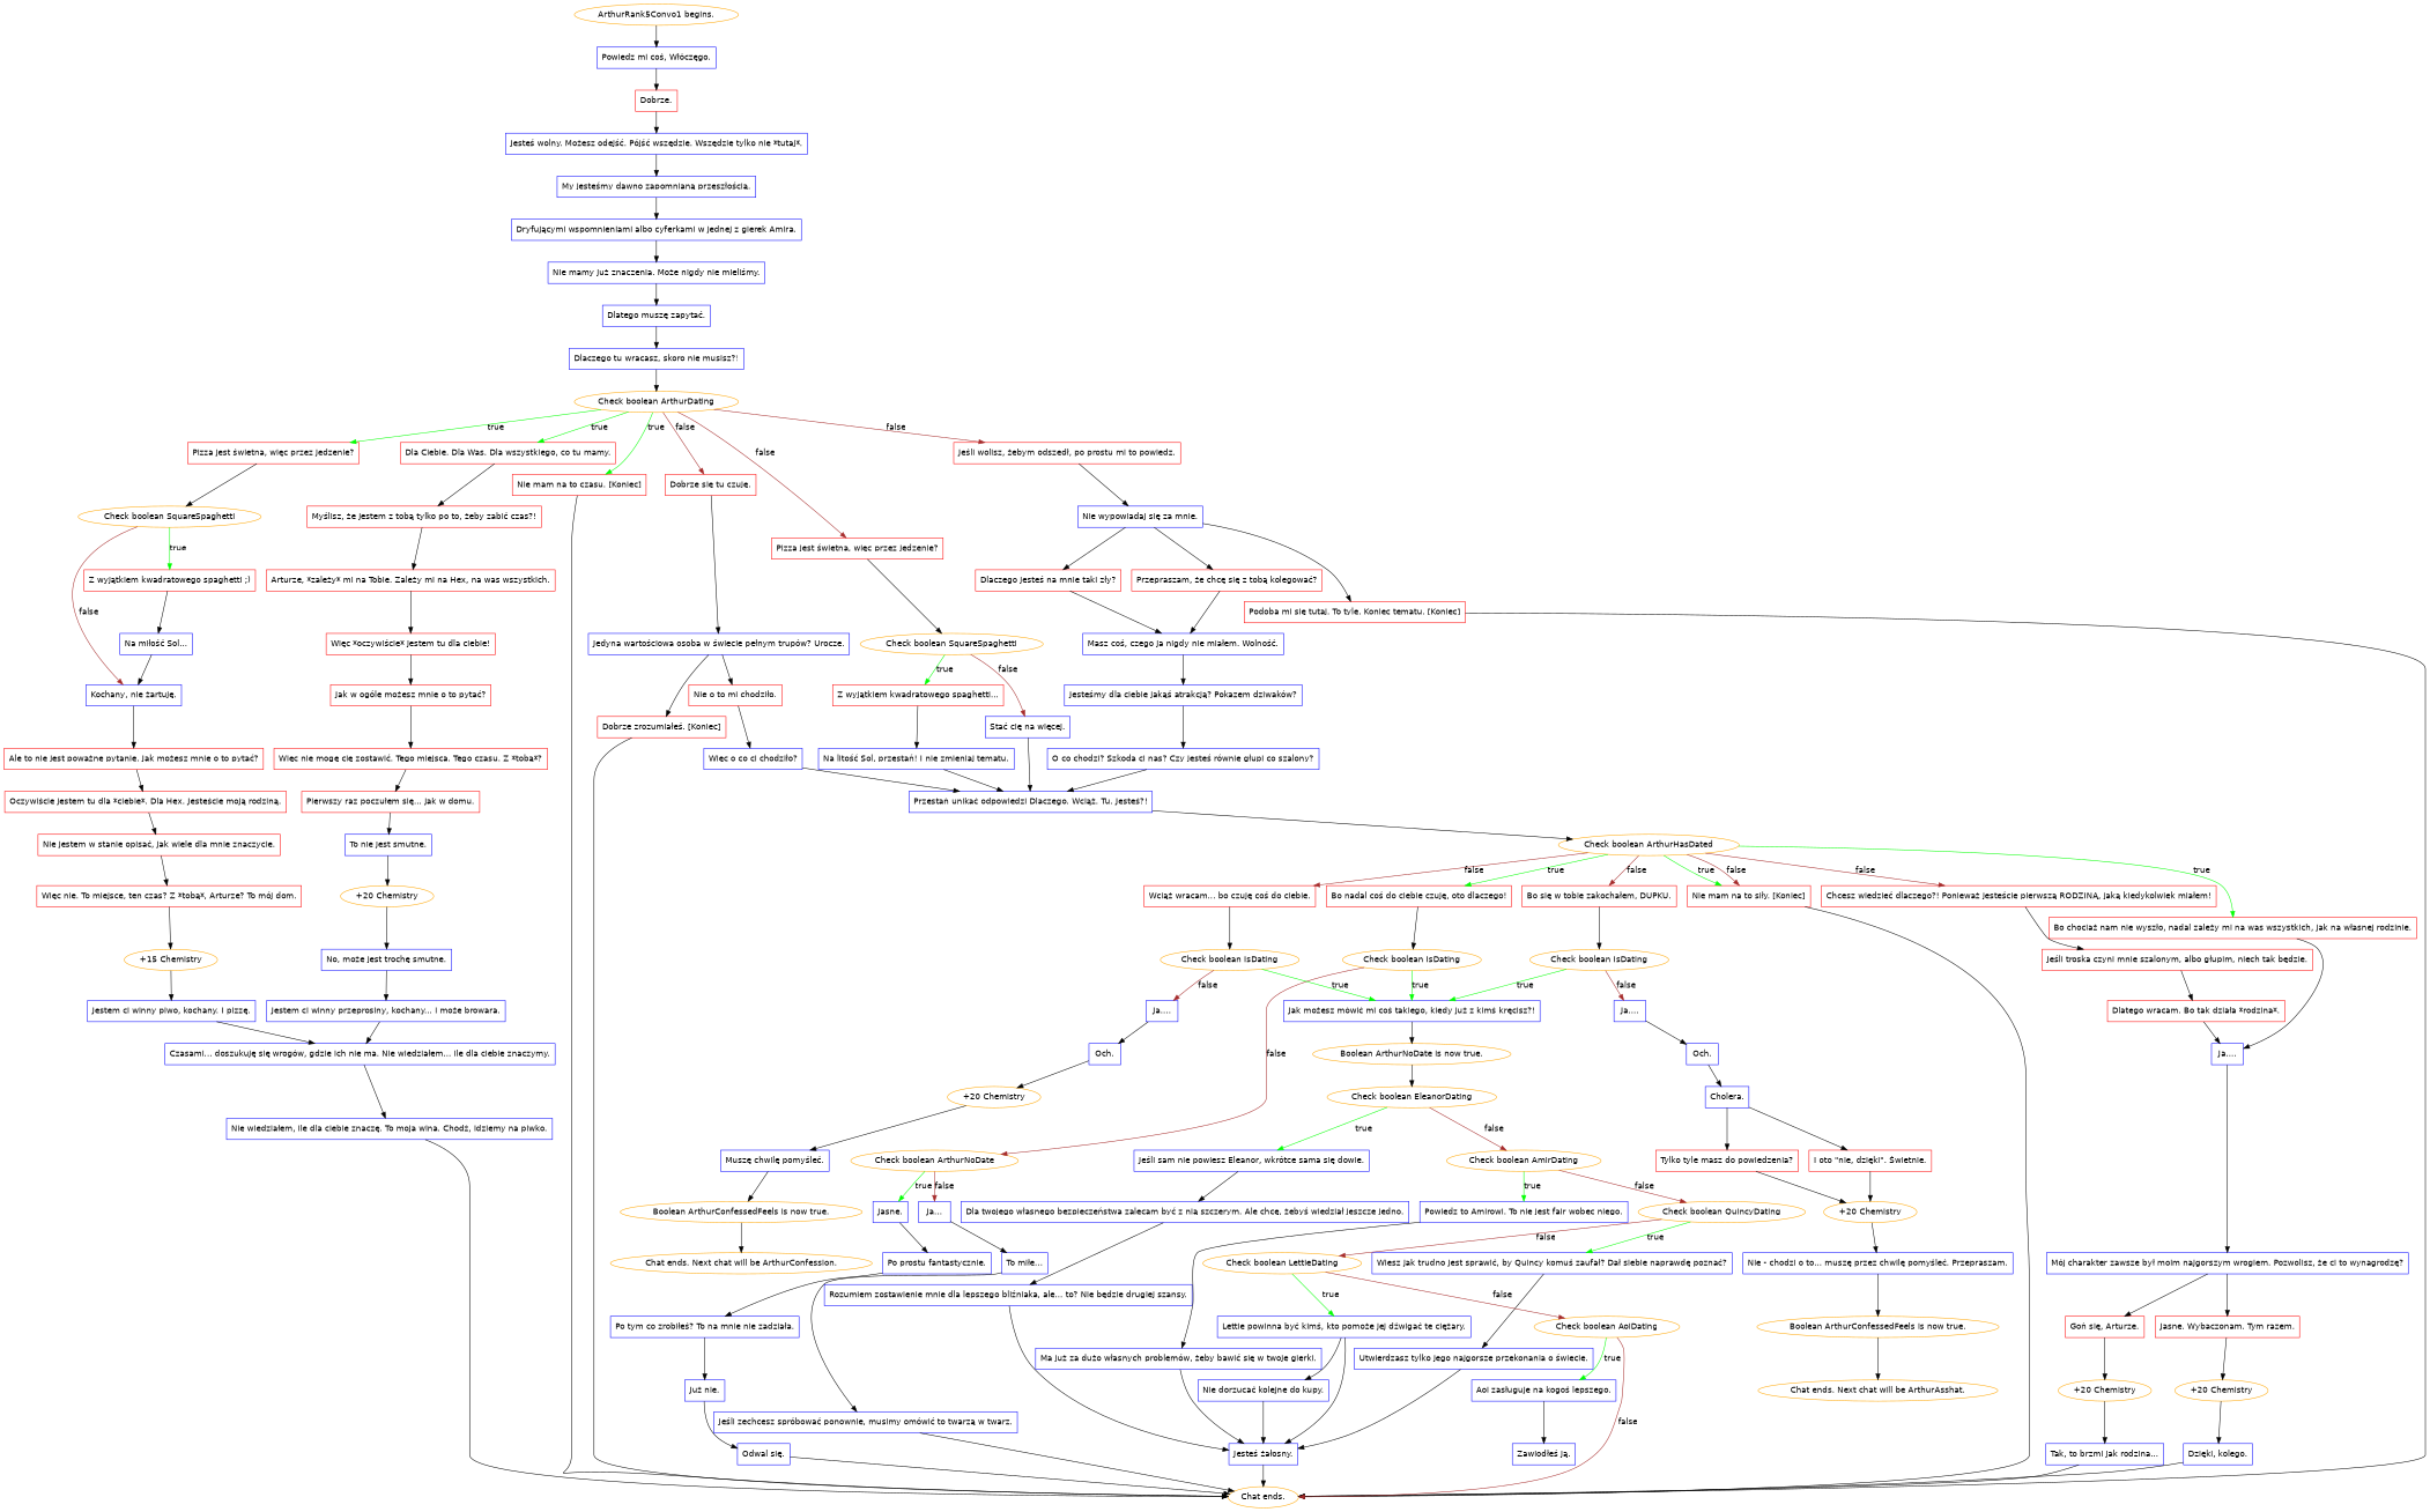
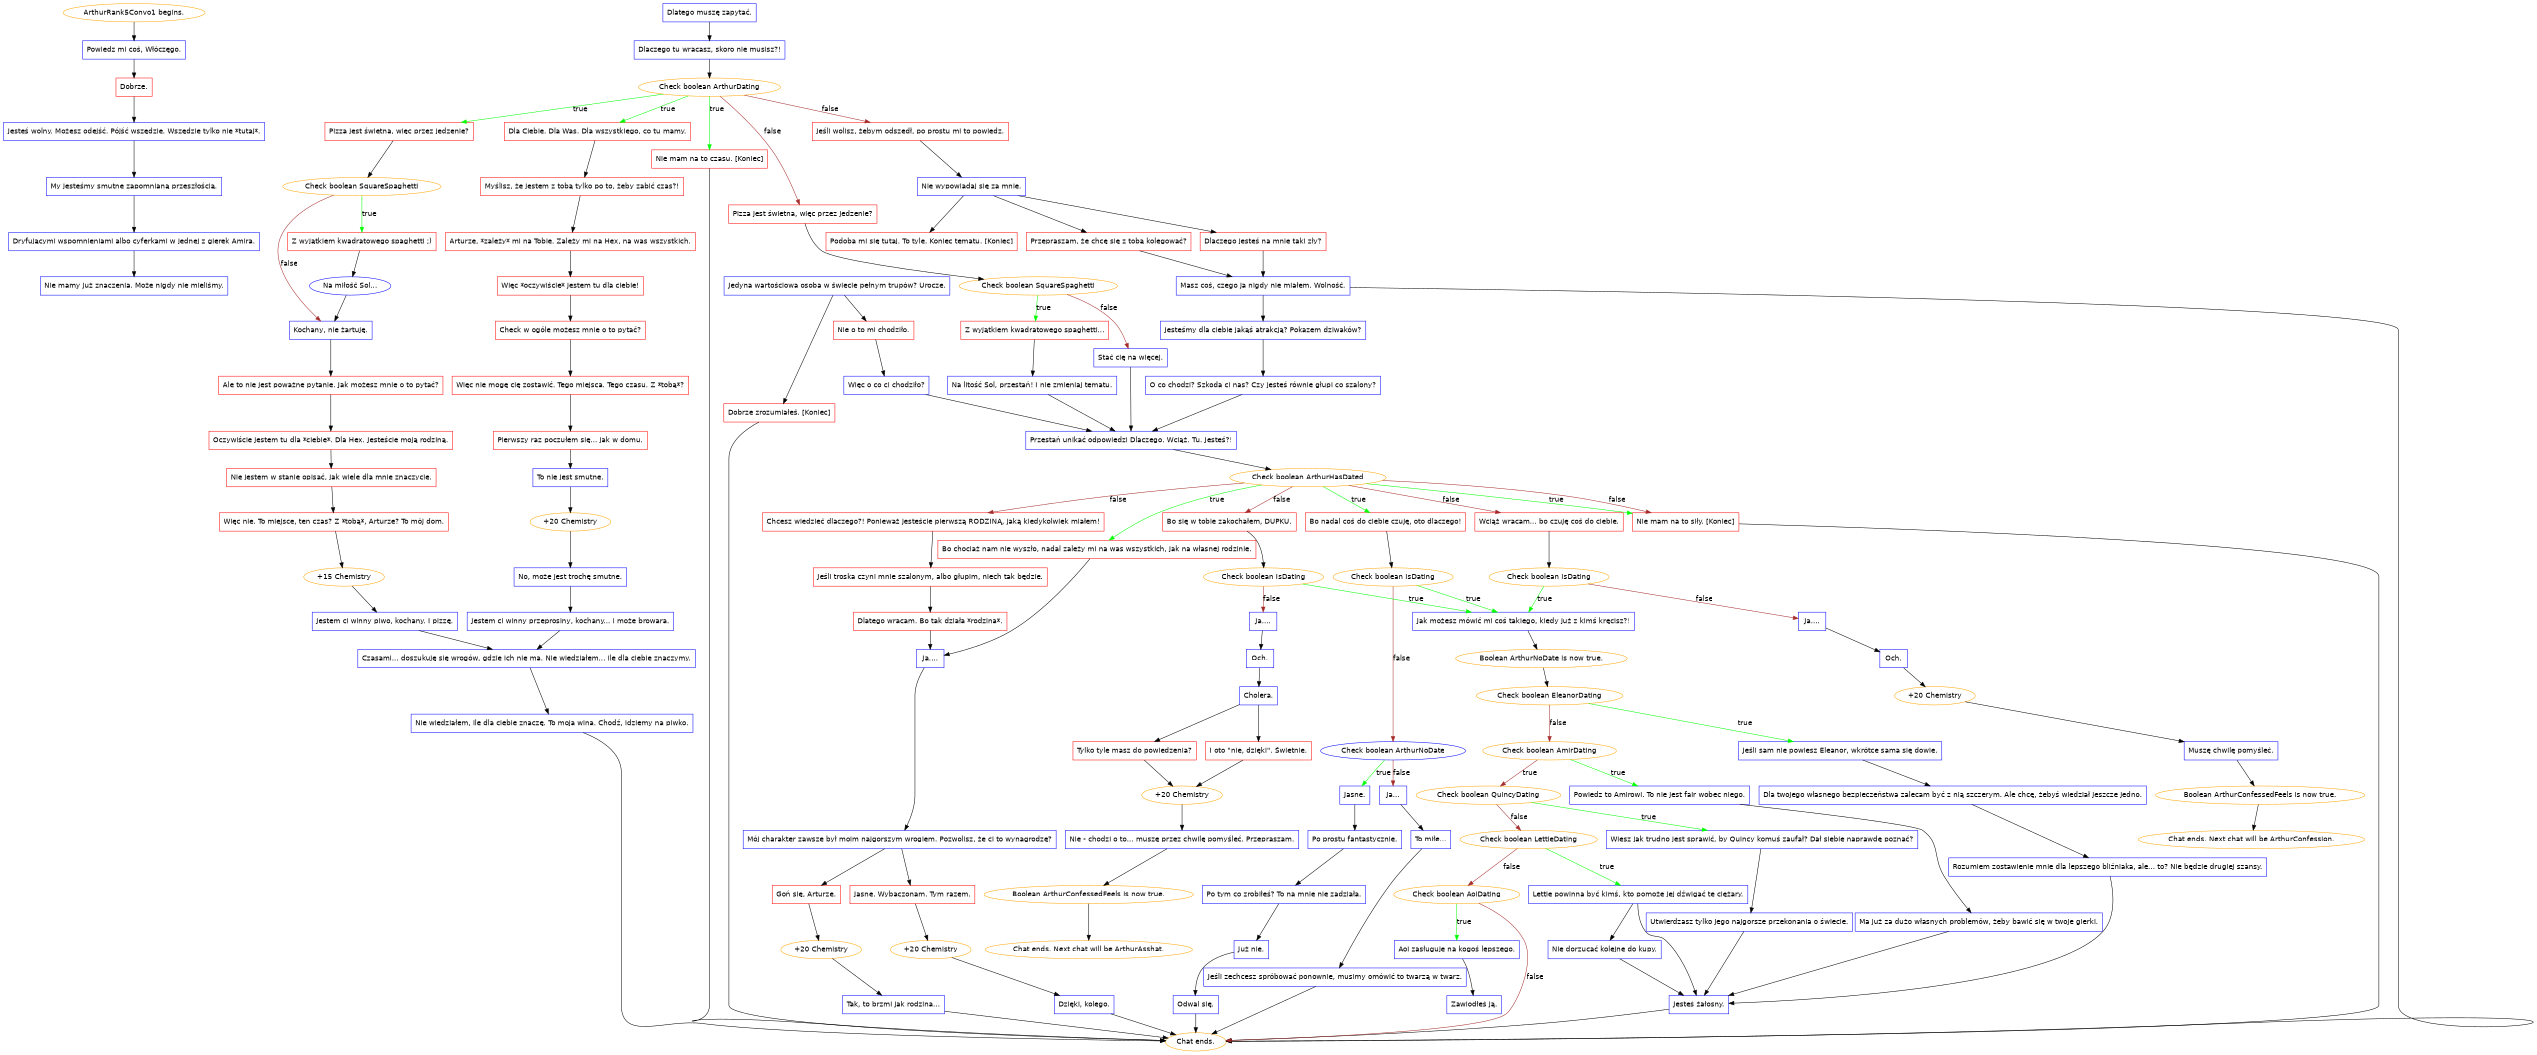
  digraph {
    fontname="DejaVu Sans"
    node [color=blue fontname="DejaVu Sans" shape=box]
    edge [fontname="DejaVu Sans"]
    "ArthurRank5Convo1 begins." [color=orange shape=""]
    n2 [label="Powiedz mi coś, Włóczęgo."]
    n3 [color=red label="Dobrze."]
    n4 [label="Jesteś wolny. Możesz odejść. Pójść wszędzie. Wszędzie tylko nie *tutaj*."]
-   n5 [label="My jesteśmy dawno zapomnianą przeszłością."]
+   n5 [label="My jesteśmy smutne zapomnianą przeszłością."]
    "Chat ends." [color=orange shape=""]
    n7 [label="Dryfującymi wspomnieniami albo cyferkami w jednej z gierek Amira."]
    n8 [label="Nie mamy już znaczenia. Może nigdy nie mieliśmy."]
    n9 [label="Dlatego muszę zapytać."]
    n10 [label="Dlaczego tu wracasz, skoro nie musisz?!"]
    n11 [color=orange label="Check boolean ArthurDating" shape=""]
    n12 [color=red label="Pizza jest świetna, więc przez jedzenie?"]
    n13 [color=red label="Dla Ciebie. Dla Was. Dla wszystkiego, co tu mamy."]
    n14 [color=red label="Nie mam na to czasu. [Koniec]"]
-   n15 [color=red label="Dobrze się tu czuję."]
    n16 [color=red label="Pizza jest świetna, więc przez jedzenie?"]
    n17 [color=red label="Jeśli wolisz, żebym odszedł, po prostu mi to powiedz."]
    n18 [color=orange label="Check boolean SquareSpaghetti" shape=""]
    n19 [color=red label="Myślisz, że jestem z tobą tylko po to, żeby zabić czas?!"]
    n20 [label="Jedyna wartościowa osoba w świecie pełnym trupów? Urocze."]
    n21 [color=orange label="Check boolean SquareSpaghetti" shape=""]
    n22 [label="Nie wypowiadaj się za mnie."]
    n23 [color=red label="Z wyjątkiem kwadratowego spaghetti ;)"]
    n24 [label="Kochany, nie żartuję."]
    n25 [color=red label="Arturze, *zależy* mi na Tobie. Zależy mi na Hex, na was wszystkich."]
    n26 [color=red label="Nie o to mi chodziło."]
    n27 [color=red label="Dobrze zrozumiałeś. [Koniec]"]
    n28 [color=red label="Z wyjątkiem kwadratowego spaghetti..."]
    n29 [label="Stać cię na więcej."]
    n30 [color=red label="Podoba mi się tutaj. To tyle. Koniec tematu. [Koniec]"]
    n31 [color=red label="Dlaczego jesteś na mnie taki zły?"]
    n32 [color=red label="Przepraszam, że chcę się z tobą kolegować?"]
-   n33 [label="Na miłość Sol..."]
+   n33 [label="Na miłość Sol..." shape=ellipse]
    n34 [color=red label="Ale to nie jest poważne pytanie. Jak możesz mnie o to pytać?"]
    n35 [color=red label="Więc *oczywiście* jestem tu dla ciebie!"]
    n36 [label="Więc o co ci chodziło?"]
    n37 [label="Na litość Sol, przestań! I nie zmieniaj tematu."]
    n38 [label="Przestań unikać odpowiedzi Dlaczego. Wciąż. Tu. Jesteś?!"]
    n39 [label="Masz coś, czego ja nigdy nie miałem. Wolność."]
    n40 [color=red label="Oczywiście jestem tu dla *ciebie*. Dla Hex. Jesteście moją rodziną."]
-   n41 [color=red label="Jak w ogóle możesz mnie o to pytać?"]
+   n41 [color=red label="Check w ogóle możesz mnie o to pytać?"]
    n42 [color=orange label="Check boolean ArthurHasDated" shape=""]
    n43 [label="Jesteśmy dla ciebie jakąś atrakcją? Pokazem dziwaków?"]
    n44 [color=red label="Nie jestem w stanie opisać, jak wiele dla mnie znaczycie."]
    n45 [color=red label="Więc nie mogę cię zostawić. Tego miejsca. Tego czasu. Z *tobą*?"]
    n46 [color=red label="Nie mam na to siły. [Koniec]"]
    n47 [color=red label="Bo chociaż nam nie wyszło, nadal zależy mi na was wszystkich, jak na własnej rodzinie."]
    n48 [color=red label="Bo nadal coś do ciebie czuję, oto dlaczego!"]
    n49 [color=red label="Bo się w tobie zakochałem, DUPKU."]
    n50 [color=red label="Wciąż wracam... bo czuję coś do ciebie."]
    n51 [color=red label="Chcesz wiedzieć dlaczego?! Ponieważ jesteście pierwszą RODZINĄ, jaką kiedykolwiek miałem!"]
    n52 [label="O co chodzi? Szkoda ci nas? Czy jesteś równie głupi co szalony?"]
    n53 [color=red label="Więc nie. To miejsce, ten czas? Z *tobą*, Arturze? To mój dom."]
    n54 [color=red label="Pierwszy raz poczułem się... jak w domu."]
    n55 [label="Ja...."]
    n56 [color=orange label="Check boolean IsDating" shape=""]
    n57 [color=orange label="Check boolean IsDating" shape=""]
    n58 [color=orange label="Check boolean IsDating" shape=""]
    n59 [color=red label="Jeśli troska czyni mnie szalonym, albo głupim, niech tak będzie."]
    n60 [color=orange label="+15 Chemistry" shape=""]
    n61 [label="To nie jest smutne."]
    n62 [label="Mój charakter zawsze był moim najgorszym wrogiem. Pozwolisz, że ci to wynagrodzę?"]
    n63 [label="Jak możesz mówić mi coś takiego, kiedy już z kimś kręcisz?!"]
-   n64 [color=orange label="Check boolean ArthurNoDate" shape=""]
+   n64 [label="Check boolean ArthurNoDate" shape=""]
    n65 [label="Ja...."]
    n66 [label="Ja...."]
    n67 [color=red label="Dlatego wracam. Bo tak działa *rodzina*."]
    n68 [label="Jestem ci winny piwo, kochany. I pizzę."]
    n69 [color=orange label="+20 Chemistry" shape=""]
    n70 [color=red label="Goń się, Arturze."]
    n71 [color=red label="Jasne. Wybaczonam. Tym razem."]
    n72 [color=orange label="Boolean ArthurNoDate is now true." shape=""]
    n73 [label="Jasne."]
    n74 [label="Ja..."]
    n75 [label="Och."]
    n76 [label="Och."]
    n77 [label="Czasami... doszukuję się wrogów, gdzie ich nie ma. Nie wiedziałem... ile dla ciebie znaczymy."]
    n78 [label="No, może jest trochę smutne."]
    n79 [color=orange label="+20 Chemistry" shape=""]
    n80 [color=orange label="+20 Chemistry" shape=""]
    n81 [color=orange label="Check boolean EleanorDating" shape=""]
    n82 [label="Po prostu fantastycznie."]
    n83 [label="To miłe..."]
    n84 [label="Cholera."]
    n85 [color=orange label="+20 Chemistry" shape=""]
    n86 [label="Nie wiedziałem, ile dla ciebie znaczę. To moja wina. Chodź, idziemy na piwko."]
    n87 [label="Jestem ci winny przeprosiny, kochany... i może browara."]
    n88 [label="Tak, to brzmi jak rodzina..."]
    n89 [label="Dzięki, kolego."]
    n90 [label="Jeśli sam nie powiesz Eleanor, wkrótce sama się dowie."]
    n91 [color=orange label="Check boolean AmirDating" shape=""]
    n92 [label="Po tym co zrobiłeś? To na mnie nie zadziała."]
    n93 [label="Jeśli zechcesz spróbować ponownie, musimy omówić to twarzą w twarz."]
    n94 [color=red label="I oto \"nie, dzięki\". Świetnie."]
    n95 [color=red label="Tylko tyle masz do powiedzenia?"]
    n96 [label="Muszę chwilę pomyśleć."]
    n97 [label="Dla twojego własnego bezpieczeństwa zalecam być z nią szczerym. Ale chcę, żebyś wiedział jeszcze jedno."]
    n98 [label="Powiedz to Amirowi. To nie jest fair wobec niego."]
    n99 [color=orange label="Check boolean QuincyDating" shape=""]
    n100 [label="Już nie."]
    n101 [color=orange label="+20 Chemistry" shape=""]
    n102 [color=orange label="Boolean ArthurConfessedFeels is now true." shape=""]
    n103 [label="Rozumiem zostawienie mnie dla lepszego bliźniaka, ale... to? Nie będzie drugiej szansy."]
    n104 [label="Ma już za dużo własnych problemów, żeby bawić się w twoje gierki."]
    n105 [label="Wiesz jak trudno jest sprawić, by Quincy komuś zaufał? Dał siebie naprawdę poznać?"]
    n106 [color=orange label="Check boolean LettieDating" shape=""]
    n107 [label="Odwal się."]
    n108 [label="Nie - chodzi o to... muszę przez chwilę pomyśleć. Przepraszam."]
    "Chat ends. Next chat will be ArthurConfession." [color=orange shape=""]
    n110 [label="Jesteś żałosny."]
    n111 [label="Utwierdzasz tylko jego najgorsze przekonania o świecie."]
    n112 [label="Lettie powinna być kimś, kto pomoże jej dźwigać te ciężary."]
    n113 [color=orange label="Check boolean AoiDating" shape=""]
    n114 [color=orange label="Boolean ArthurConfessedFeels is now true." shape=""]
    n115 [label="Nie dorzucać kolejne do kupy."]
    n116 [label="Aoi zasługuje na kogoś lepszego."]
    "Chat ends. Next chat will be ArthurAsshat." [color=orange shape=""]
    n118 [label="Zawiodłeś ją."]
    "ArthurRank5Convo1 begins." -> n2
    n2 -> n3
    n3 -> n4
    n4 -> n5
    n5 -> n7
    n7 -> n8
-   n8 -> n9
    n9 -> n10
    n10 -> n11
    n11 -> n12 [color=green label=true]
    n11 -> n13 [color=green label=true]
    n11 -> n14 [color=green label=true]
-   n11 -> n15 [color=brown label=false]
    n11 -> n16 [color=brown label=false]
    n11 -> n17 [color=brown label=false]
    n12 -> n18
    n13 -> n19
    n14 -> "Chat ends."
-   n15 -> n20
    n16 -> n21
    n17 -> n22
    n18 -> n23 [color=green label=true]
    n18 -> n24 [color=brown label=false]
    n19 -> n25
    n20 -> n26
    n20 -> n27
    n21 -> n28 [color=green label=true]
    n21 -> n29 [color=brown label=false]
    n22 -> n30
    n22 -> n31
    n22 -> n32
    n23 -> n33
    n24 -> n34
    n25 -> n35
    n26 -> n36
    n27 -> "Chat ends."
    n28 -> n37
    n29 -> n38
-   n30 -> "Chat ends."
+   n39 -> "Chat ends."
    n31 -> n39
    n32 -> n39
    n33 -> n24
    n34 -> n40
    n35 -> n41
    n36 -> n38
    n37 -> n38
    n38 -> n42
    n39 -> n43
    n40 -> n44
    n41 -> n45
    n42 -> n46 [color=green label=true]
    n42 -> n46 [color=brown label=false]
    n42 -> n47 [color=green label=true]
    n42 -> n48 [color=green label=true]
    n42 -> n49 [color=brown label=false]
    n42 -> n50 [color=brown label=false]
    n42 -> n51 [color=brown label=false]
    n43 -> n52
    n44 -> n53
    n45 -> n54
    n46 -> "Chat ends."
    n47 -> n55
    n48 -> n56
    n49 -> n57
    n50 -> n58
    n51 -> n59
    n52 -> n38
    n53 -> n60
    n54 -> n61
    n55 -> n62
    n56 -> n63 [color=green label=true]
    n56 -> n64 [color=brown label=false]
    n57 -> n63 [color=green label=true]
    n57 -> n65 [color=brown label=false]
    n58 -> n63 [color=green label=true]
    n58 -> n66 [color=brown label=false]
    n59 -> n67
    n60 -> n68
    n61 -> n69
    n62 -> n70
    n62 -> n71
    n63 -> n72
    n64 -> n73 [color=green label=true]
    n64 -> n74 [color=brown label=false]
    n65 -> n75
    n66 -> n76
    n67 -> n55
    n68 -> n77
    n69 -> n78
    n70 -> n79
    n71 -> n80
    n72 -> n81
    n73 -> n82
    n74 -> n83
    n75 -> n84
    n76 -> n85
    n77 -> n86
    n78 -> n87
    n79 -> n88
    n80 -> n89
    n81 -> n90 [color=green label=true]
    n81 -> n91 [color=brown label=false]
    n82 -> n92
    n83 -> n93
    n84 -> n94
    n84 -> n95
    n85 -> n96
    n86 -> "Chat ends."
    n87 -> n77
    n88 -> "Chat ends."
    n89 -> "Chat ends."
    n90 -> n97
    n91 -> n98 [color=green label=true]
-   n91 -> n99 [color=brown label=false]
+   n91 -> n99 [color=brown label=true]
    n92 -> n100
    n93 -> "Chat ends."
    n94 -> n101
    n95 -> n101
    n96 -> n102
    n97 -> n103
    n98 -> n104
    n99 -> n105 [color=green label=true]
    n99 -> n106 [color=brown label=false]
    n100 -> n107
    n101 -> n108
    n102 -> "Chat ends. Next chat will be ArthurConfession."
    n103 -> n110
    n104 -> n110
    n105 -> n111
    n106 -> n112 [color=green label=true]
    n106 -> n113 [color=brown label=false]
    n107 -> "Chat ends."
    n108 -> n114
    n110 -> "Chat ends."
    n111 -> n110
    n112 -> n110
    n112 -> n115
    n113 -> "Chat ends." [color=brown label=false]
    n113 -> n116 [color=green label=true]
    n114 -> "Chat ends. Next chat will be ArthurAsshat."
    n115 -> n110
    n116 -> n118
  }
